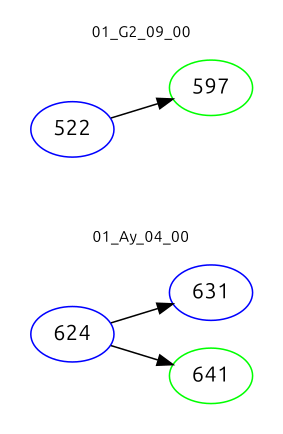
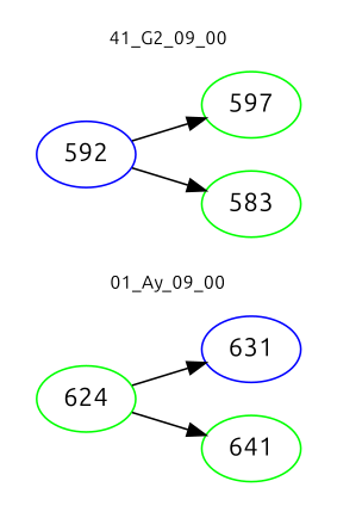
  digraph {
    fontname=Ubuntu
    rankdir=LR
    node [color=blue fontname=Ubuntu]
    edge [color=black fontname=Ubuntu]
-   n1 [label=624]
+   n1 [color=green label=624]
    n2 [color=green label=641]
    n3 [label=631]
-   n4 [label=522]
+   n4 [label=592]
+   n5 [color=green label=583]
    n6 [color=green label=597]
    subgraph cluster_1 {
      color=white
      fontsize=10
-     label="01_Ay_04_00"
+     label="01_Ay_09_00"
      n1
      n2
      n3
    }
    subgraph cluster_2 {
      color=white
      fontsize=10
-     label="01_G2_09_00"
+     label="41_G2_09_00"
      n4
+     n5
      n6
    }
    n1 -> n2
    n1 -> n3
+   n4 -> n5
    n4 -> n6
  }
